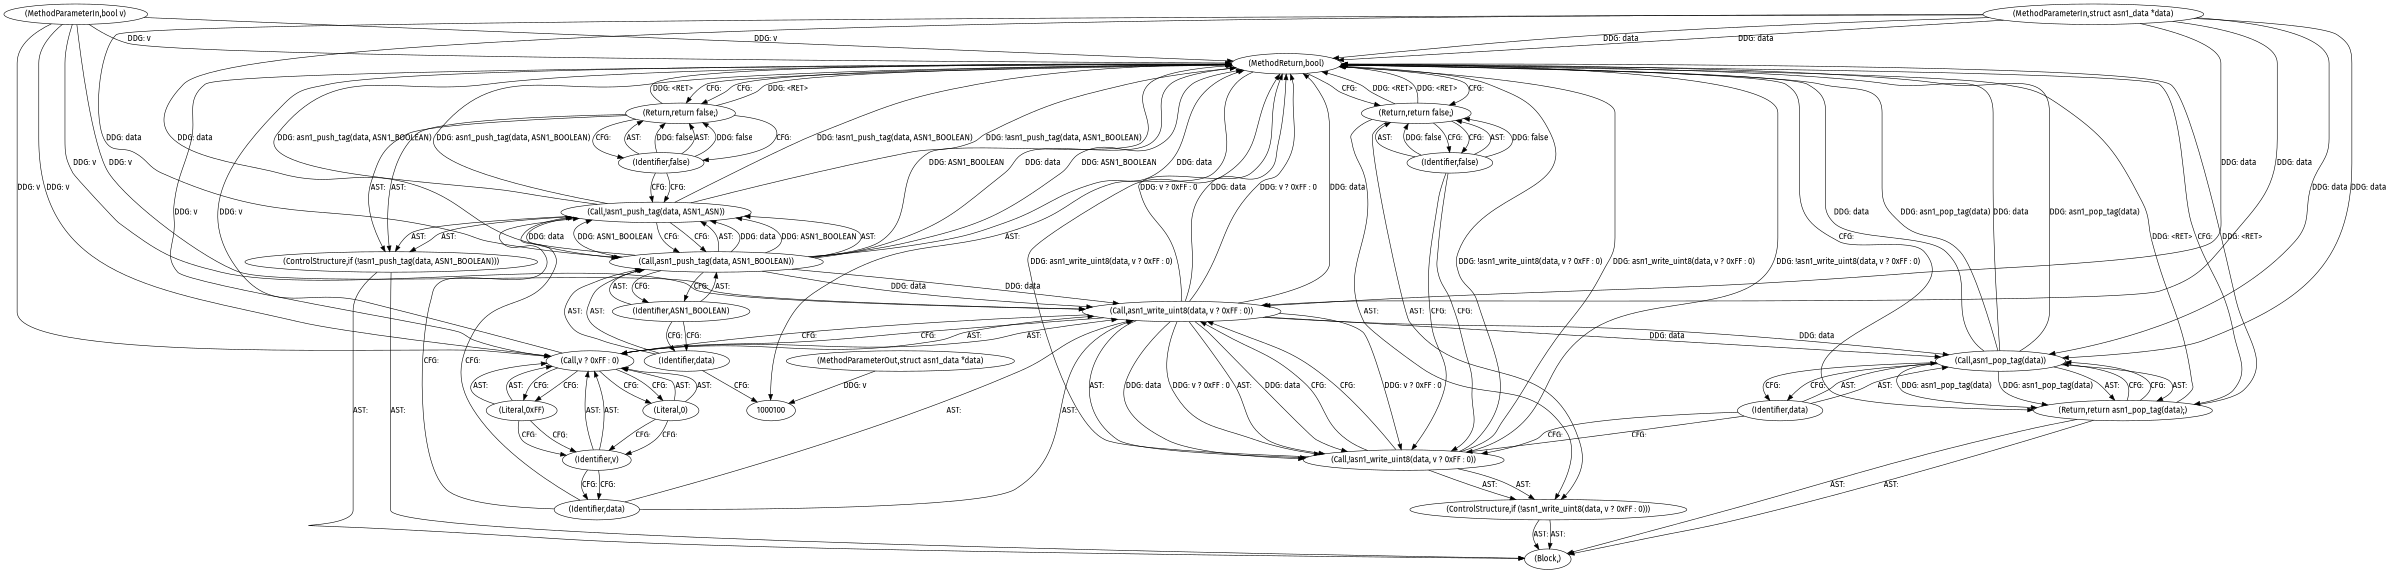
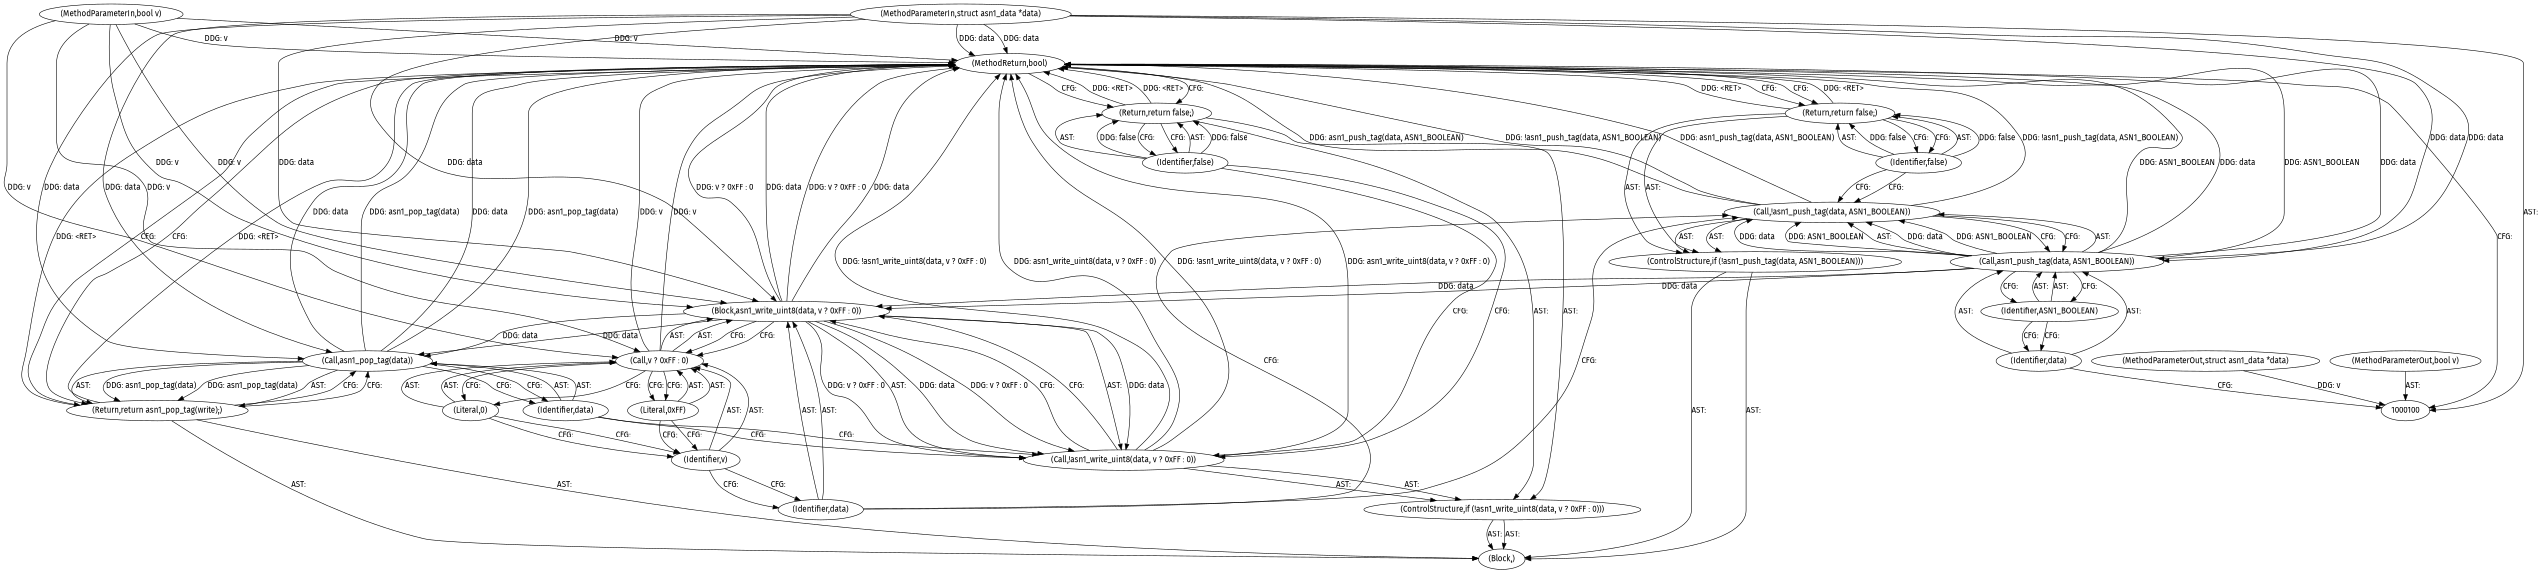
  digraph {
    fontname="Fira Sans"
    node [fontname="Fira Sans"]
    edge [fontname="Fira Sans"]
    n1 [label="(MethodReturn,bool)"]
    n2 [label="(Return,return false;)"]
    n3 [label="(Return,return false;)"]
-   n4 [label="(Return,return asn1_pop_tag(data);)"]
+   n4 [label="(Return,return asn1_pop_tag(write);)"]
    1000100
    n6 [label="(ControlStructure,if (!asn1_push_tag(data, ASN1_BOOLEAN)))"]
    n7 [label="(Identifier,false)"]
    n8 [label="(ControlStructure,if (!asn1_write_uint8(data, v ? 0xFF : 0)))"]
    n9 [label="(Identifier,false)"]
    n10 [label="(Call,asn1_pop_tag(data))"]
    n11 [label="(Block,)"]
    n12 [label="(MethodParameterIn,struct asn1_data *data)"]
    n13 [label="(Call,asn1_push_tag(data, ASN1_BOOLEAN))"]
-   n14 [label="(Call,asn1_write_uint8(data, v ? 0xFF : 0))"]
-   n15 [label="(Call,!asn1_push_tag(data, ASN1_ASN))"]
+   n14 [label="(Block,asn1_write_uint8(data, v ? 0xFF : 0))"]
+   n15 [label="(Call,!asn1_push_tag(data, ASN1_BOOLEAN))"]
    n16 [label="(Identifier,ASN1_BOOLEAN)"]
    n17 [label="(Call,v ? 0xFF : 0)"]
    n18 [label="(Call,!asn1_write_uint8(data, v ? 0xFF : 0))"]
    n19 [label="(Identifier,data)"]
    n20 [label="(MethodParameterOut,struct asn1_data *data)"]
    n21 [label="(MethodParameterIn,bool v)"]
    n22 [label="(Literal,0xFF)"]
    n23 [label="(Literal,0)"]
+   n24 [label="(MethodParameterOut,bool v)"]
    n25 [label="(Identifier,data)"]
    n26 [label="(Identifier,data)"]
    n27 [label="(Identifier,v)"]
    n1 -> n2 [label="CFG: "]
    n1 -> n2 [label="CFG: "]
    n1 -> n3 [label="CFG: "]
    n1 -> n3 [label="CFG: "]
    n1 -> n4 [label="CFG: "]
    n1 -> n4 [label="CFG: "]
-   n1 -> 1000100 [label="AST: "]
+   n1 -> 1000100 [label="CFG: "]
    n2 -> n1 [label="DDG: <RET>"]
    n2 -> n1 [label="DDG: <RET>"]
    n2 -> n6 [label="AST: "]
    n2 -> n6 [label="AST: "]
    n2 -> n7 [label="CFG: "]
    n2 -> n7 [label="CFG: "]
    n3 -> n1 [label="DDG: <RET>"]
    n3 -> n1 [label="DDG: <RET>"]
    n3 -> n8 [label="AST: "]
    n3 -> n8 [label="AST: "]
    n3 -> n9 [label="CFG: "]
    n3 -> n9 [label="CFG: "]
    n4 -> n1 [label="DDG: <RET>"]
    n4 -> n1 [label="DDG: <RET>"]
    n4 -> n10 [label="CFG: "]
    n4 -> n10 [label="CFG: "]
    n4 -> n11 [label="AST: "]
    n4 -> n11 [label="AST: "]
    n6 -> n11 [label="AST: "]
    n6 -> n11 [label="AST: "]
    n7 -> n2 [label="AST: "]
    n7 -> n2 [label="DDG: false"]
    n7 -> n2 [label="AST: "]
    n7 -> n2 [label="DDG: false"]
    n7 -> n15 [label="CFG: "]
    n7 -> n15 [label="CFG: "]
    n8 -> n11 [label="AST: "]
    n8 -> n11 [label="AST: "]
    n9 -> n3 [label="AST: "]
    n9 -> n3 [label="DDG: false"]
    n9 -> n3 [label="AST: "]
    n9 -> n3 [label="DDG: false"]
    n9 -> n18 [label="CFG: "]
    n9 -> n18 [label="CFG: "]
    n10 -> n1 [label="DDG: data"]
    n10 -> n1 [label="DDG: asn1_pop_tag(data)"]
    n10 -> n1 [label="DDG: data"]
    n10 -> n1 [label="DDG: asn1_pop_tag(data)"]
    n10 -> n4 [label="AST: "]
    n10 -> n4 [label="DDG: asn1_pop_tag(data)"]
    n10 -> n4 [label="AST: "]
    n10 -> n4 [label="DDG: asn1_pop_tag(data)"]
    n10 -> n19 [label="CFG: "]
    n10 -> n19 [label="CFG: "]
    n12 -> n1 [label="DDG: data"]
    n12 -> n1 [label="DDG: data"]
+   n12 -> 1000100 [label="AST: "]
    n12 -> n10 [label="DDG: data"]
    n12 -> n10 [label="DDG: data"]
    n12 -> n13 [label="DDG: data"]
    n12 -> n13 [label="DDG: data"]
    n12 -> n14 [label="DDG: data"]
    n12 -> n14 [label="DDG: data"]
    n13 -> n1 [label="DDG: ASN1_BOOLEAN"]
    n13 -> n1 [label="DDG: data"]
    n13 -> n1 [label="DDG: ASN1_BOOLEAN"]
    n13 -> n1 [label="DDG: data"]
    n13 -> n14 [label="DDG: data"]
    n13 -> n14 [label="DDG: data"]
    n13 -> n15 [label="AST: "]
    n13 -> n15 [label="DDG: data"]
    n13 -> n15 [label="DDG: ASN1_BOOLEAN"]
    n13 -> n15 [label="AST: "]
    n13 -> n15 [label="DDG: data"]
    n13 -> n15 [label="DDG: ASN1_BOOLEAN"]
    n13 -> n16 [label="CFG: "]
    n13 -> n16 [label="CFG: "]
    n14 -> n1 [label="DDG: data"]
    n14 -> n1 [label="DDG: v ? 0xFF : 0"]
    n14 -> n1 [label="DDG: data"]
    n14 -> n1 [label="DDG: v ? 0xFF : 0"]
    n14 -> n10 [label="DDG: data"]
    n14 -> n10 [label="DDG: data"]
    n14 -> n17 [label="CFG: "]
    n14 -> n17 [label="CFG: "]
    n14 -> n18 [label="AST: "]
    n14 -> n18 [label="DDG: data"]
    n14 -> n18 [label="DDG: v ? 0xFF : 0"]
    n14 -> n18 [label="AST: "]
    n14 -> n18 [label="DDG: data"]
    n14 -> n18 [label="DDG: v ? 0xFF : 0"]
    n15 -> n1 [label="DDG: !asn1_push_tag(data, ASN1_BOOLEAN)"]
    n15 -> n1 [label="DDG: asn1_push_tag(data, ASN1_BOOLEAN)"]
    n15 -> n1 [label="DDG: !asn1_push_tag(data, ASN1_BOOLEAN)"]
    n15 -> n1 [label="DDG: asn1_push_tag(data, ASN1_BOOLEAN)"]
    n15 -> n6 [label="AST: "]
    n15 -> n6 [label="AST: "]
    n15 -> n13 [label="CFG: "]
    n15 -> n13 [label="CFG: "]
    n16 -> n13 [label="AST: "]
    n16 -> n13 [label="AST: "]
    n16 -> n25 [label="CFG: "]
    n16 -> n25 [label="CFG: "]
    n17 -> n1 [label="DDG: v"]
    n17 -> n1 [label="DDG: v"]
    n17 -> n14 [label="AST: "]
    n17 -> n14 [label="AST: "]
    n17 -> n22 [label="CFG: "]
    n17 -> n22 [label="CFG: "]
    n17 -> n23 [label="CFG: "]
    n17 -> n23 [label="CFG: "]
    n18 -> n1 [label="DDG: !asn1_write_uint8(data, v ? 0xFF : 0)"]
    n18 -> n1 [label="DDG: asn1_write_uint8(data, v ? 0xFF : 0)"]
    n18 -> n1 [label="DDG: !asn1_write_uint8(data, v ? 0xFF : 0)"]
    n18 -> n1 [label="DDG: asn1_write_uint8(data, v ? 0xFF : 0)"]
    n18 -> n8 [label="AST: "]
    n18 -> n8 [label="AST: "]
    n18 -> n14 [label="CFG: "]
    n18 -> n14 [label="CFG: "]
    n19 -> n10 [label="AST: "]
    n19 -> n10 [label="AST: "]
    n19 -> n18 [label="CFG: "]
    n19 -> n18 [label="CFG: "]
    n20 -> 1000100 [label="DDG: v"]
    n21 -> n1 [label="DDG: v"]
    n21 -> n1 [label="DDG: v"]
    n21 -> n14 [label="DDG: v"]
    n21 -> n14 [label="DDG: v"]
    n21 -> n17 [label="DDG: v"]
    n21 -> n17 [label="DDG: v"]
    n22 -> n17 [label="AST: "]
    n22 -> n17 [label="AST: "]
    n22 -> n27 [label="CFG: "]
    n22 -> n27 [label="CFG: "]
    n23 -> n17 [label="AST: "]
    n23 -> n17 [label="AST: "]
    n23 -> n27 [label="CFG: "]
    n23 -> n27 [label="CFG: "]
+   n24 -> 1000100 [label="AST: "]
    n25 -> 1000100 [label="CFG: "]
    n25 -> n13 [label="AST: "]
    n25 -> n13 [label="AST: "]
    n26 -> n14 [label="AST: "]
    n26 -> n14 [label="AST: "]
    n26 -> n15 [label="CFG: "]
    n26 -> n15 [label="CFG: "]
    n27 -> n17 [label="AST: "]
    n27 -> n17 [label="AST: "]
    n27 -> n26 [label="CFG: "]
    n27 -> n26 [label="CFG: "]
  }
